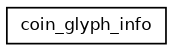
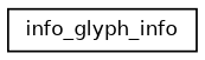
  digraph {
    rankdir=LR
-   n1 [color=black fillcolor=white fontname=Helvetica fontsize=10 height=0.2 label=coin_glyph_info shape=record style=filled width=0.4]
+   n1 [color=black fillcolor=white fontname=Helvetica fontsize=10 height=0.2 label=info_glyph_info shape=record style=filled width=0.4]
  }
